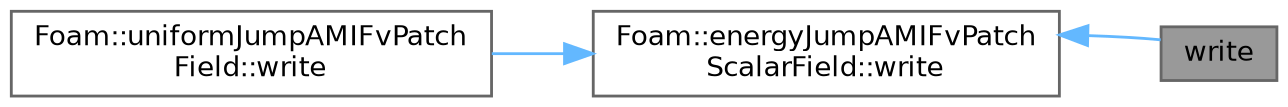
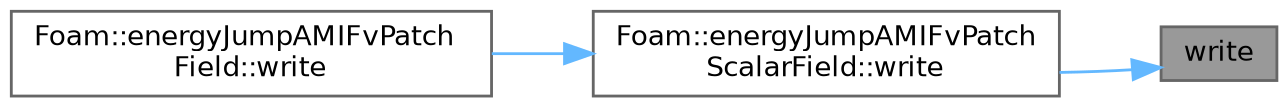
  digraph {
    rankdir=RL
    node [color=grey40 fillcolor=white fontname=Helvetica fontsize=10 shape=box style=filled]
    edge [color=steelblue1 dir=back fontname=Helvetica fontsize=10 labelfontname=Helvetica labelfontsize=10 style=solid]
    n1 [color=gray40 fillcolor=grey60 fontcolor=black height=0.2 label=write width=0.4]
    n2 [height=0.2 label="Foam::energyJumpAMIFvPatch\lScalarField::write" width=0.4]
-   n3 [height=0.2 label="Foam::uniformJumpAMIFvPatch\lField::write" width=0.4]
-   n2 -> n1
+   n3 [height=0.2 label="Foam::energyJumpAMIFvPatch\lField::write" width=0.4]
+   n1 -> n2
    n2 -> n3
  }
